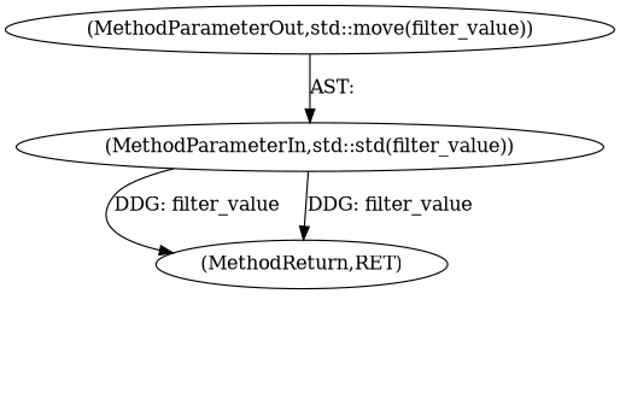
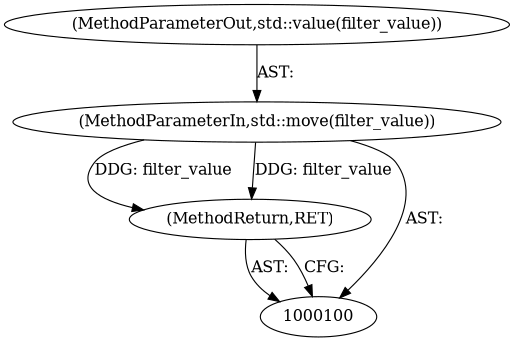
  digraph {
    n1 [label="(MethodReturn,RET)"]
-   n3 [label="(MethodParameterIn,std::std(filter_value))"]
-   n4 [label="(MethodParameterOut,std::move(filter_value))"]
+   1000100
+   n3 [label="(MethodParameterIn,std::move(filter_value))"]
+   n4 [label="(MethodParameterOut,std::value(filter_value))"]
+   n1 -> 1000100 [label="AST: "]
+   n1 -> 1000100 [label="CFG: "]
    n3 -> n1 [label="DDG: filter_value"]
    n3 -> n1 [label="DDG: filter_value"]
+   n3 -> 1000100 [label="AST: "]
    n4 -> n3 [label="AST: "]
  }
